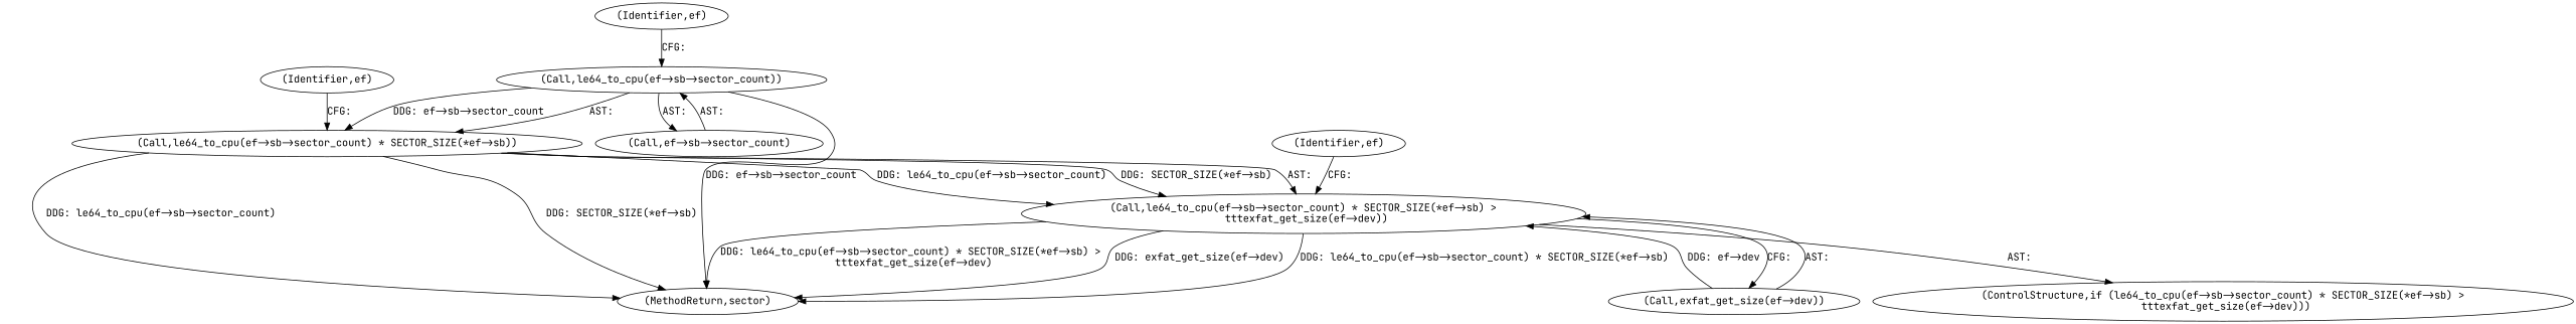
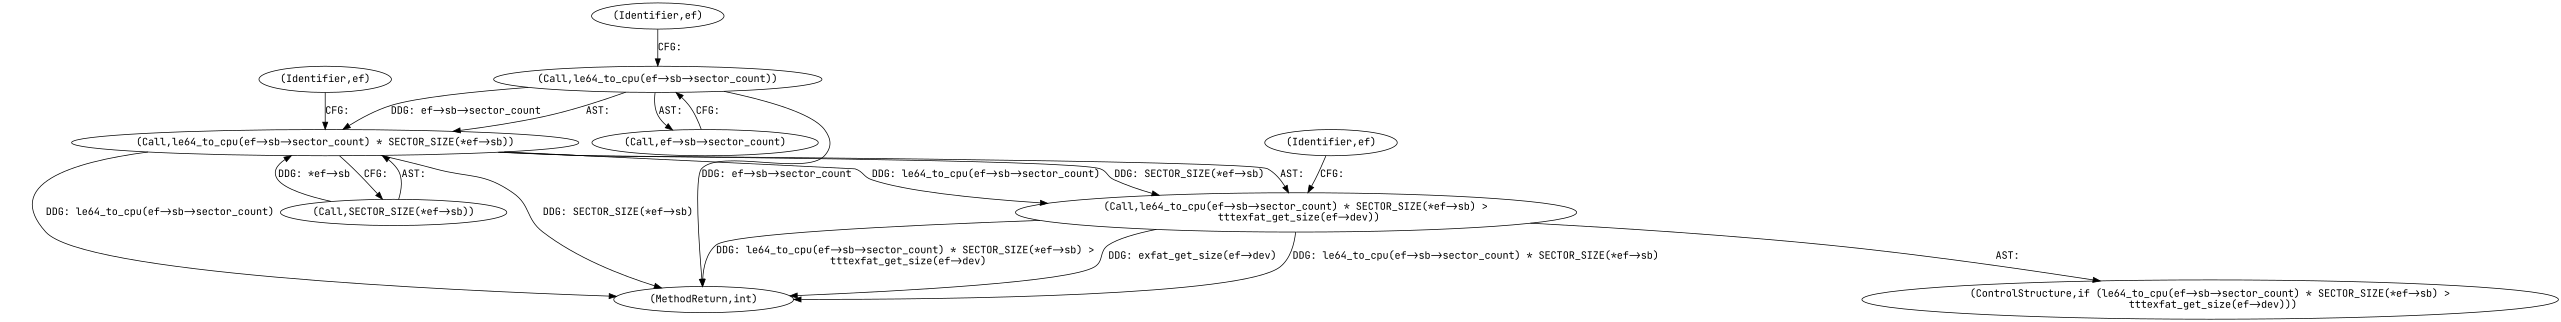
  digraph {
    fontname="JetBrains Mono"
    node [fontname="JetBrains Mono"]
    edge [fontname="JetBrains Mono"]
    n1 [label="(Call,le64_to_cpu(ef->sb->sector_count))"]
    n2 [label="(Call,le64_to_cpu(ef->sb->sector_count) * SECTOR_SIZE(*ef->sb))"]
-   n3 [label="(MethodReturn,sector)"]
+   n3 [label="(MethodReturn,int)"]
    n4 [label="(Call,ef->sb->sector_count)"]
    n5 [label="(Call,le64_to_cpu(ef->sb->sector_count) * SECTOR_SIZE(*ef->sb) >\n \t\t\texfat_get_size(ef->dev))"]
+   n6 [label="(Call,SECTOR_SIZE(*ef->sb))"]
    n7 [label="(ControlStructure,if (le64_to_cpu(ef->sb->sector_count) * SECTOR_SIZE(*ef->sb) >\n \t\t\texfat_get_size(ef->dev)))"]
-   n8 [label="(Call,exfat_get_size(ef->dev))"]
    n9 [label="(Identifier,ef)"]
    n10 [label="(Identifier,ef)"]
    n11 [label="(Identifier,ef)"]
    n1 -> n2 [label="AST: "]
    n1 -> n2 [label="DDG: ef->sb->sector_count"]
    n1 -> n3 [label="DDG: ef->sb->sector_count"]
    n1 -> n4 [label="AST: "]
    n2 -> n3 [label="DDG: le64_to_cpu(ef->sb->sector_count)"]
    n2 -> n3 [label="DDG: SECTOR_SIZE(*ef->sb)"]
    n2 -> n5 [label="AST: "]
    n2 -> n5 [label="DDG: le64_to_cpu(ef->sb->sector_count)"]
    n2 -> n5 [label="DDG: SECTOR_SIZE(*ef->sb)"]
-   n4 -> n1 [label="AST: "]
+   n2 -> n6 [label="CFG: "]
+   n4 -> n1 [label="CFG: "]
    n5 -> n3 [label="DDG: le64_to_cpu(ef->sb->sector_count) * SECTOR_SIZE(*ef->sb)"]
    n5 -> n3 [label="DDG: le64_to_cpu(ef->sb->sector_count) * SECTOR_SIZE(*ef->sb) >\n \t\t\texfat_get_size(ef->dev)"]
    n5 -> n3 [label="DDG: exfat_get_size(ef->dev)"]
    n5 -> n7 [label="AST: "]
-   n5 -> n8 [label="CFG: "]
-   n8 -> n5 [label="AST: "]
-   n8 -> n5 [label="DDG: ef->dev"]
+   n6 -> n2 [label="AST: "]
+   n6 -> n2 [label="DDG: *ef->sb"]
    n9 -> n5 [label="CFG: "]
    n10 -> n2 [label="CFG: "]
    n11 -> n1 [label="CFG: "]
  }
